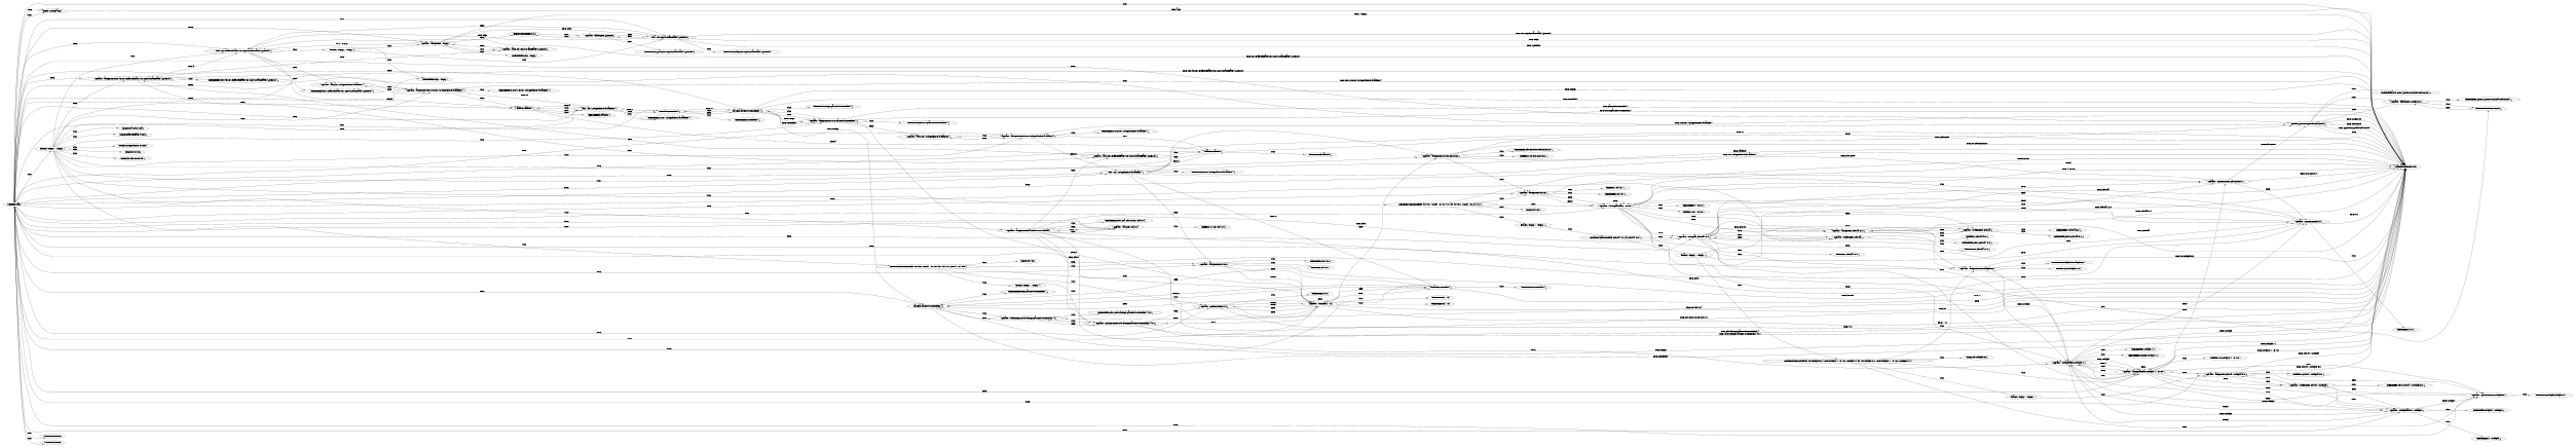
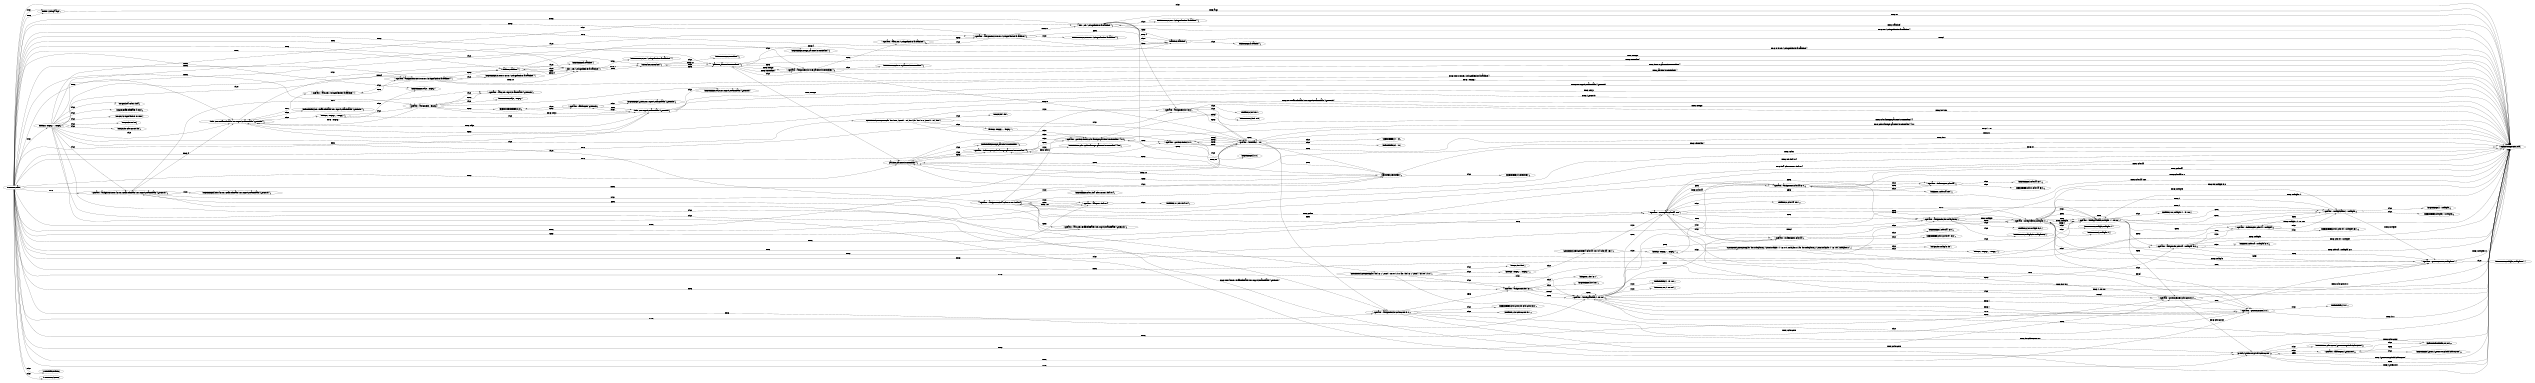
  digraph {
    rankdir=LR
    n1 [label=<(METHOD,main)<SUB>1</SUB>>]
    n2 [label=<(PARAM,String[] args)<SUB>1</SUB>>]
    n3 [label=<(BLOCK,&lt;empty&gt;,&lt;empty&gt;)<SUB>1</SUB>>]
    n4 [label=<(&lt;operator&gt;.alloc,new int[101])>]
    n5 [label=<(&lt;operator&gt;.assignment,ANY f = new BufferedReader(new InputStreamReader(System.in)))<SUB>3</SUB>>]
    n6 [label=<(&lt;init&gt;,new BufferedReader(new InputStreamReader(System.in)))<SUB>3</SUB>>]
    n7 [label=<(&lt;operator&gt;.assignment,&lt;empty&gt;)>]
    n8 [label=<(&lt;init&gt;,new InputStreamReader(System.in))<SUB>3</SUB>>]
    n9 [label=<(IDENTIFIER,$obj0,&lt;empty&gt;)>]
    n10 [label=<(&lt;operator&gt;.assignment,ANY st = new StringTokenizer(f.readLine()))<SUB>4</SUB>>]
    n11 [label=<(&lt;init&gt;,new StringTokenizer(f.readLine()))<SUB>4</SUB>>]
    n12 [label=<(readLine,readLine())<SUB>4</SUB>>]
    n13 [label=<(parseInt,parseInt(st.nextToken()))<SUB>5</SUB>>]
    n14 [label=<(nextToken,nextToken())<SUB>5</SUB>>]
    n15 [label=<(&lt;operator&gt;.assignment,st = new StringTokenizer(f.readLine()))<SUB>6</SUB>>]
    n16 [label=<(&lt;init&gt;,new StringTokenizer(f.readLine()))<SUB>6</SUB>>]
    n17 [label=<(readLine,readLine())<SUB>6</SUB>>]
    n18 [label=<(&lt;operator&gt;.assignment,int i = 0)<SUB>7</SUB>>]
    n19 [label=<(&lt;operator&gt;.lessThan,i &lt; N)<SUB>7</SUB>>]
    n20 [label=<(&lt;operator&gt;.postIncrement,i++)<SUB>7</SUB>>]
    n21 [label=<(parseInt,parseInt(st.nextToken()))<SUB>8</SUB>>]
    n22 [label=<(nextToken,nextToken())<SUB>8</SUB>>]
    n23 [label=<(&lt;operator&gt;.assignment,int colorCount = 0)<SUB>10</SUB>>]
    n24 [label=<(&lt;operator&gt;.assignment,int i = 1)<SUB>11</SUB>>]
    n25 [label=<(&lt;operator&gt;.lessEqualsThan,i &lt;= 100)<SUB>11</SUB>>]
    n26 [label=<(&lt;operator&gt;.postIncrement,i++)<SUB>11</SUB>>]
    n27 [label=<(&lt;operator&gt;.notEquals,colors[i] != 0)<SUB>12</SUB>>]
    n28 [label=<(&lt;operator&gt;.assignment,colors[i] = 0)<SUB>13</SUB>>]
    n29 [label=<(&lt;operator&gt;.assignment,int multiple = 2)<SUB>14</SUB>>]
    n30 [label=<(&lt;operator&gt;.lessEqualsThan,multiple * i &lt;= 100)<SUB>14</SUB>>]
    n31 [label=<(&lt;operator&gt;.postIncrement,multiple++)<SUB>14</SUB>>]
    n32 [label=<(&lt;operator&gt;.assignment,colors[i * multiple] = 0)<SUB>15</SUB>>]
    n33 [label=<(&lt;operator&gt;.multiplication,i * multiple)<SUB>15</SUB>>]
    n34 [label=<(&lt;operator&gt;.postIncrement,colorCount++)<SUB>17</SUB>>]
    n35 [label=<(println,System.out.println(colorCount))<SUB>20</SUB>>]
    n36 [label=<(MODIFIER,PUBLIC)>]
    n37 [label=<(MODIFIER,STATIC)>]
    n38 [label=<(METHOD_RETURN,void)<SUB>1</SUB>>]
    n39 [label=<(LOCAL,int[] colors: int[])<SUB>2</SUB>>]
    n40 [label=<(&lt;operator&gt;.assignment,int[] colors = new int[101])<SUB>2</SUB>>]
    n41 [label=<(LOCAL,BufferedReader f: ANY)<SUB>3</SUB>>]
    n42 [label=<(LOCAL,StringTokenizer st: ANY)<SUB>4</SUB>>]
    n43 [label=<(LOCAL,int N: int)<SUB>5</SUB>>]
    n44 [label=<(&lt;operator&gt;.assignment,int N = parseInt(st.nextToken()))<SUB>5</SUB>>]
    n45 [label=<(CONTROL_STRUCTURE,for (int i = 0; Some(i &lt; N); i++),for (int i = 0; Some(i &lt; N); i++))<SUB>7</SUB>>]
    n46 [label=<(LOCAL,int colorCount: int)<SUB>10</SUB>>]
    n47 [label=<(CONTROL_STRUCTURE,for (int i = 1; Some(i &lt;= 100); i++),for (int i = 1; Some(i &lt;= 100); i++))<SUB>11</SUB>>]
    n48 [label=<(LITERAL,101,new int[101])<SUB>2</SUB>>]
    n49 [label=<(&lt;operator&gt;.alloc,new BufferedReader(new InputStreamReader(System.in)))<SUB>3</SUB>>]
    n50 [label=<(IDENTIFIER,f,ANY f = new BufferedReader(new InputStreamReader(System.in)))<SUB>3</SUB>>]
    n51 [label=<(&lt;operator&gt;.alloc,new InputStreamReader(System.in))<SUB>3</SUB>>]
    n52 [label=<(IDENTIFIER,f,new BufferedReader(new InputStreamReader(System.in)))<SUB>3</SUB>>]
    n53 [label=<(BLOCK,&lt;empty&gt;,&lt;empty&gt;)<SUB>3</SUB>>]
    n54 [label=<(&lt;operator&gt;.alloc,new StringTokenizer(f.readLine()))<SUB>4</SUB>>]
    n55 [label=<(IDENTIFIER,$obj0,&lt;empty&gt;)>]
    n56 [label=<(FIELD_IDENTIFIER,in,in)<SUB>3</SUB>>]
    n57 [label=<(IDENTIFIER,$obj0,new InputStreamReader(System.in))>]
    n58 [label=<(&lt;operator&gt;.fieldAccess,System.in)<SUB>3</SUB>>]
    n59 [label=<(IDENTIFIER,st,ANY st = new StringTokenizer(f.readLine()))<SUB>4</SUB>>]
    n60 [label=<(IDENTIFIER,st,new StringTokenizer(f.readLine()))<SUB>4</SUB>>]
    n61 [label=<(IDENTIFIER,f,readLine())<SUB>4</SUB>>]
    n62 [label=<(IDENTIFIER,Integer,parseInt(st.nextToken()))<SUB>5</SUB>>]
    n63 [label=<(IDENTIFIER,st,nextToken())<SUB>5</SUB>>]
    n64 [label=<(&lt;operator&gt;.alloc,new StringTokenizer(f.readLine()))<SUB>6</SUB>>]
    n65 [label=<(IDENTIFIER,st,st = new StringTokenizer(f.readLine()))<SUB>6</SUB>>]
    n66 [label=<(IDENTIFIER,st,new StringTokenizer(f.readLine()))<SUB>6</SUB>>]
    n67 [label=<(IDENTIFIER,f,readLine())<SUB>6</SUB>>]
    n68 [label=<(IDENTIFIER,i,int i = 0)<SUB>7</SUB>>]
    n69 [label=<(LITERAL,0,int i = 0)<SUB>7</SUB>>]
    n70 [label=<(&lt;operator&gt;.postIncrement,colors[Integer.parseInt(st.nextToken())]++)<SUB>8</SUB>>]
    n71 [label=<(IDENTIFIER,i,i &lt; N)<SUB>7</SUB>>]
    n72 [label=<(IDENTIFIER,N,i &lt; N)<SUB>7</SUB>>]
    n73 [label=<(&lt;operator&gt;.indexAccess,colors[Integer.parseInt(st.nextToken())])<SUB>8</SUB>>]
    n74 [label=<(IDENTIFIER,i,i++)<SUB>7</SUB>>]
    n75 [label=<(IDENTIFIER,Integer,parseInt(st.nextToken()))<SUB>8</SUB>>]
    n76 [label=<(IDENTIFIER,st,nextToken())<SUB>8</SUB>>]
    n77 [label=<(IDENTIFIER,colorCount,int colorCount = 0)<SUB>10</SUB>>]
    n78 [label=<(LITERAL,0,int colorCount = 0)<SUB>10</SUB>>]
    n79 [label=<(IDENTIFIER,i,int i = 1)<SUB>11</SUB>>]
    n80 [label=<(LITERAL,1,int i = 1)<SUB>11</SUB>>]
    n81 [label=<(&lt;operator&gt;.multiplication,multiple * i)<SUB>14</SUB>>]
    n82 [label=<(IDENTIFIER,i,i &lt;= 100)<SUB>11</SUB>>]
    n83 [label=<(LITERAL,100,i &lt;= 100)<SUB>11</SUB>>]
    n84 [label=<(&lt;operator&gt;.indexAccess,colors[i])<SUB>12</SUB>>]
    n85 [label=<(FIELD_IDENTIFIER,out,out)<SUB>20</SUB>>]
    n86 [label=<(IDENTIFIER,i,i++)<SUB>11</SUB>>]
    n87 [label=<(LITERAL,0,colors[i] != 0)<SUB>12</SUB>>]
    n88 [label=<(&lt;operator&gt;.indexAccess,colors[i])<SUB>13</SUB>>]
    n89 [label=<(LITERAL,0,colors[i] = 0)<SUB>13</SUB>>]
    n90 [label=<(IDENTIFIER,multiple,int multiple = 2)<SUB>14</SUB>>]
    n91 [label=<(LITERAL,2,int multiple = 2)<SUB>14</SUB>>]
    n92 [label=<(LITERAL,100,multiple * i &lt;= 100)<SUB>14</SUB>>]
    n93 [label=<(&lt;operator&gt;.indexAccess,colors[i * multiple])<SUB>15</SUB>>]
    n94 [label=<(IDENTIFIER,multiple,multiple * i)<SUB>14</SUB>>]
    n95 [label=<(IDENTIFIER,i,multiple * i)<SUB>14</SUB>>]
    n96 [label=<(IDENTIFIER,multiple,multiple++)<SUB>14</SUB>>]
    n97 [label=<(LITERAL,0,colors[i * multiple] = 0)<SUB>15</SUB>>]
    n98 [label=<(IDENTIFIER,i,i * multiple)<SUB>15</SUB>>]
    n99 [label=<(IDENTIFIER,multiple,i * multiple)<SUB>15</SUB>>]
    n100 [label=<(&lt;operator&gt;.fieldAccess,System.out)<SUB>20</SUB>>]
    n101 [label=<(IDENTIFIER,colorCount,System.out.println(colorCount))<SUB>20</SUB>>]
    n102 [label=<(IDENTIFIER,colors,int[] colors = new int[101])<SUB>2</SUB>>]
    n103 [label=<(IDENTIFIER,N,int N = parseInt(st.nextToken()))<SUB>5</SUB>>]
    n104 [label=<(LOCAL,int i: int)<SUB>7</SUB>>]
    n105 [label=<(BLOCK,&lt;empty&gt;,&lt;empty&gt;)<SUB>7</SUB>>]
    n106 [label=<(LOCAL,int i: int)<SUB>11</SUB>>]
    n107 [label=<(BLOCK,&lt;empty&gt;,&lt;empty&gt;)<SUB>11</SUB>>]
    n108 [label=<(IDENTIFIER,System,new InputStreamReader(System.in))<SUB>3</SUB>>]
    n109 [label=<(IDENTIFIER,colors,colors[Integer.parseInt(st.nextToken())]++)<SUB>8</SUB>>]
    n110 [label=<(CONTROL_STRUCTURE,if (colors[i] != 0),if (colors[i] != 0))<SUB>12</SUB>>]
    n111 [label=<(IDENTIFIER,colors,colors[i] != 0)<SUB>12</SUB>>]
    n112 [label=<(IDENTIFIER,i,colors[i] != 0)<SUB>12</SUB>>]
    n113 [label=<(BLOCK,&lt;empty&gt;,&lt;empty&gt;)<SUB>12</SUB>>]
    n114 [label=<(CONTROL_STRUCTURE,for (int multiple = 2; Some(multiple * i &lt;= 100); multiple++),for (int multiple = 2; Some(multiple * i &lt;= 100); multiple++))<SUB>14</SUB>>]
    n115 [label=<(IDENTIFIER,colors,colors[i] = 0)<SUB>13</SUB>>]
    n116 [label=<(IDENTIFIER,i,colors[i] = 0)<SUB>13</SUB>>]
    n117 [label=<(LOCAL,int multiple: int)<SUB>14</SUB>>]
    n118 [label=<(BLOCK,&lt;empty&gt;,&lt;empty&gt;)<SUB>14</SUB>>]
    n119 [label=<(IDENTIFIER,colors,colors[i * multiple] = 0)<SUB>15</SUB>>]
    n120 [label=<(IDENTIFIER,System,System.out.println(colorCount))<SUB>20</SUB>>]
    n1 -> n2 [label="AST: "]
    n1 -> n2 [label="DDG: "]
    n1 -> n3 [label="AST: "]
    n1 -> n4 [label="CFG: "]
    n1 -> n4 [label="DDG: "]
    n1 -> n5 [label="DDG: "]
    n1 -> n6 [label="DDG: "]
    n1 -> n7 [label="DDG: "]
    n1 -> n8 [label="DDG: "]
    n1 -> n9 [label="DDG: "]
    n1 -> n10 [label="DDG: "]
    n1 -> n11 [label="DDG: "]
    n1 -> n12 [label="DDG: "]
    n1 -> n13 [label="DDG: "]
    n1 -> n14 [label="DDG: "]
    n1 -> n15 [label="DDG: "]
    n1 -> n16 [label="DDG: "]
    n1 -> n17 [label="DDG: "]
    n1 -> n18 [label="DDG: "]
    n1 -> n19 [label="DDG: "]
    n1 -> n20 [label="DDG: "]
    n1 -> n21 [label="DDG: "]
    n1 -> n22 [label="DDG: "]
    n1 -> n23 [label="DDG: "]
    n1 -> n24 [label="DDG: "]
    n1 -> n25 [label="DDG: "]
    n1 -> n26 [label="DDG: "]
    n1 -> n27 [label="DDG: "]
    n1 -> n28 [label="DDG: "]
    n1 -> n29 [label="DDG: "]
    n1 -> n30 [label="DDG: "]
    n1 -> n31 [label="DDG: "]
    n1 -> n32 [label="DDG: "]
    n1 -> n33 [label="DDG: "]
    n1 -> n34 [label="DDG: "]
    n1 -> n35 [label="DDG: "]
    n1 -> n36 [label="AST: "]
    n1 -> n37 [label="AST: "]
    n1 -> n38 [label="AST: "]
    n2 -> n38 [label="DDG: args"]
    n3 -> n5 [label="AST: "]
    n3 -> n6 [label="AST: "]
    n3 -> n10 [label="AST: "]
    n3 -> n11 [label="AST: "]
    n3 -> n15 [label="AST: "]
    n3 -> n16 [label="AST: "]
    n3 -> n23 [label="AST: "]
    n3 -> n35 [label="AST: "]
    n3 -> n39 [label="AST: "]
    n3 -> n40 [label="AST: "]
    n3 -> n41 [label="AST: "]
    n3 -> n42 [label="AST: "]
    n3 -> n43 [label="AST: "]
    n3 -> n44 [label="AST: "]
    n3 -> n45 [label="AST: "]
    n3 -> n46 [label="AST: "]
    n3 -> n47 [label="AST: "]
    n4 -> n40 [label="CFG: "]
    n4 -> n40 [label="DDG: 101"]
    n4 -> n48 [label="AST: "]
    n5 -> n6 [label="DDG: f"]
    n5 -> n38 [label="DDG: ANY f = new BufferedReader(new InputStreamReader(System.in))"]
    n5 -> n49 [label="AST: "]
    n5 -> n50 [label="AST: "]
    n5 -> n51 [label="CFG: "]
    n6 -> n12 [label="DDG: f"]
    n6 -> n38 [label="DDG: new BufferedReader(new InputStreamReader(System.in))"]
    n6 -> n52 [label="AST: "]
    n6 -> n53 [label="AST: "]
    n6 -> n54 [label="CFG: "]
    n7 -> n6 [label="DDG: &lt;empty&gt;"]
    n7 -> n8 [label="DDG: $obj0"]
    n7 -> n38 [label="DDG: &lt;empty&gt;"]
    n7 -> n51 [label="AST: "]
    n7 -> n55 [label="AST: "]
    n7 -> n56 [label="CFG: "]
    n8 -> n6 [label="CFG: "]
    n8 -> n6 [label="DDG: $obj0"]
    n8 -> n38 [label="DDG: $obj0"]
    n8 -> n38 [label="DDG: System.in"]
    n8 -> n38 [label="DDG: new InputStreamReader(System.in)"]
    n8 -> n57 [label="AST: "]
    n8 -> n58 [label="AST: "]
    n10 -> n11 [label="DDG: st"]
    n10 -> n12 [label="CFG: "]
    n10 -> n38 [label="DDG: ANY st = new StringTokenizer(f.readLine())"]
    n10 -> n54 [label="AST: "]
    n10 -> n59 [label="AST: "]
    n11 -> n12 [label="AST: "]
    n11 -> n14 [label="CFG: "]
    n11 -> n14 [label="DDG: st"]
    n11 -> n60 [label="AST: "]
    n12 -> n11 [label="CFG: "]
    n12 -> n11 [label="DDG: f"]
    n12 -> n17 [label="DDG: f"]
    n12 -> n61 [label="AST: "]
    n13 -> n14 [label="AST: "]
    n13 -> n21 [label="DDG: Integer"]
    n13 -> n38 [label="DDG: Integer"]
    n13 -> n38 [label="DDG: nextToken()"]
    n13 -> n44 [label="CFG: "]
    n13 -> n44 [label="DDG: Integer"]
    n13 -> n44 [label="DDG: nextToken()"]
    n13 -> n62 [label="AST: "]
    n14 -> n13 [label="CFG: "]
    n14 -> n13 [label="DDG: st"]
    n14 -> n63 [label="AST: "]
    n15 -> n16 [label="DDG: st"]
    n15 -> n17 [label="CFG: "]
    n15 -> n38 [label="DDG: st = new StringTokenizer(f.readLine())"]
    n15 -> n64 [label="AST: "]
    n15 -> n65 [label="AST: "]
    n16 -> n17 [label="AST: "]
    n16 -> n18 [label="CFG: "]
    n16 -> n22 [label="DDG: st"]
    n16 -> n38 [label="DDG: st"]
    n16 -> n38 [label="DDG: readLine()"]
    n16 -> n38 [label="DDG: new StringTokenizer(f.readLine())"]
    n16 -> n66 [label="AST: "]
    n17 -> n16 [label="CFG: "]
    n17 -> n16 [label="DDG: f"]
    n17 -> n38 [label="DDG: f"]
    n17 -> n67 [label="AST: "]
    n18 -> n19 [label="CFG: "]
    n18 -> n19 [label="DDG: i"]
    n18 -> n38 [label="DDG: int i = 0"]
    n18 -> n68 [label="AST: "]
    n18 -> n69 [label="AST: "]
    n19 -> n19 [label="CDG: "]
    n19 -> n20 [label="DDG: i"]
    n19 -> n20 [label="CDG: "]
    n19 -> n21 [label="CDG: "]
    n19 -> n22 [label="CFG: "]
    n19 -> n22 [label="CDG: "]
    n19 -> n23 [label="CFG: "]
    n19 -> n38 [label="DDG: N"]
    n19 -> n38 [label="DDG: i &lt; N"]
    n19 -> n70 [label="CDG: "]
    n19 -> n71 [label="AST: "]
    n19 -> n72 [label="AST: "]
    n19 -> n73 [label="CDG: "]
    n20 -> n19 [label="CFG: "]
    n20 -> n19 [label="DDG: i"]
    n20 -> n38 [label="DDG: i++"]
    n20 -> n74 [label="AST: "]
    n21 -> n22 [label="AST: "]
    n21 -> n38 [label="DDG: Integer"]
    n21 -> n38 [label="DDG: nextToken()"]
    n21 -> n73 [label="CFG: "]
    n21 -> n75 [label="AST: "]
    n22 -> n21 [label="CFG: "]
    n22 -> n21 [label="DDG: st"]
    n22 -> n38 [label="DDG: st"]
    n22 -> n76 [label="AST: "]
    n23 -> n24 [label="CFG: "]
    n23 -> n34 [label="DDG: colorCount"]
    n23 -> n35 [label="DDG: colorCount"]
    n23 -> n38 [label="DDG: int colorCount = 0"]
    n23 -> n77 [label="AST: "]
    n23 -> n78 [label="AST: "]
    n24 -> n25 [label="CFG: "]
    n24 -> n25 [label="DDG: i"]
    n24 -> n38 [label="DDG: int i = 1"]
    n24 -> n79 [label="AST: "]
    n24 -> n80 [label="AST: "]
    n25 -> n25 [label="CDG: "]
    n25 -> n26 [label="DDG: i"]
    n25 -> n26 [label="CDG: "]
    n25 -> n27 [label="CDG: "]
    n25 -> n38 [label="DDG: i"]
    n25 -> n38 [label="DDG: i &lt;= 100"]
    n25 -> n81 [label="DDG: i"]
    n25 -> n82 [label="AST: "]
    n25 -> n83 [label="AST: "]
    n25 -> n84 [label="CFG: "]
    n25 -> n84 [label="CDG: "]
    n25 -> n85 [label="CFG: "]
    n26 -> n25 [label="CFG: "]
    n26 -> n25 [label="DDG: i"]
    n26 -> n38 [label="DDG: i++"]
    n26 -> n86 [label="AST: "]
    n27 -> n26 [label="CFG: "]
    n27 -> n28 [label="CDG: "]
    n27 -> n29 [label="CDG: "]
    n27 -> n30 [label="CDG: "]
    n27 -> n34 [label="CDG: "]
    n27 -> n38 [label="DDG: colors[i]"]
    n27 -> n38 [label="DDG: colors[i] != 0"]
    n27 -> n81 [label="CDG: "]
    n27 -> n84 [label="AST: "]
    n27 -> n87 [label="AST: "]
    n27 -> n88 [label="CFG: "]
    n27 -> n88 [label="CDG: "]
    n28 -> n27 [label="DDG: colors[i]"]
    n28 -> n29 [label="CFG: "]
    n28 -> n38 [label="DDG: colors[i]"]
    n28 -> n38 [label="DDG: colors[i] = 0"]
    n28 -> n88 [label="AST: "]
    n28 -> n89 [label="AST: "]
    n29 -> n38 [label="DDG: int multiple = 2"]
    n29 -> n81 [label="CFG: "]
    n29 -> n81 [label="DDG: multiple"]
    n29 -> n90 [label="AST: "]
    n29 -> n91 [label="AST: "]
    n30 -> n30 [label="CDG: "]
    n30 -> n31 [label="CDG: "]
    n30 -> n32 [label="CDG: "]
    n30 -> n33 [label="CFG: "]
    n30 -> n33 [label="CDG: "]
    n30 -> n34 [label="CFG: "]
    n30 -> n38 [label="DDG: multiple * i"]
    n30 -> n38 [label="DDG: multiple * i &lt;= 100"]
    n30 -> n81 [label="AST: "]
    n30 -> n81 [label="CDG: "]
    n30 -> n92 [label="AST: "]
    n30 -> n93 [label="CDG: "]
+   n31 -> n38 [label="DDG: multiple++"]
    n31 -> n81 [label="CFG: "]
    n31 -> n81 [label="DDG: multiple"]
    n31 -> n96 [label="AST: "]
    n32 -> n31 [label="CFG: "]
    n32 -> n38 [label="DDG: colors[i * multiple]"]
    n32 -> n38 [label="DDG: colors[i * multiple] = 0"]
    n32 -> n93 [label="AST: "]
    n32 -> n97 [label="AST: "]
    n33 -> n31 [label="DDG: multiple"]
    n33 -> n81 [label="DDG: i"]
    n33 -> n93 [label="CFG: "]
    n33 -> n98 [label="AST: "]
    n33 -> n99 [label="AST: "]
    n34 -> n26 [label="CFG: "]
    n34 -> n35 [label="DDG: colorCount"]
    n34 -> n38 [label="DDG: colorCount++"]
    n35 -> n38 [label="CFG: "]
    n35 -> n38 [label="DDG: System.out"]
    n35 -> n38 [label="DDG: colorCount"]
    n35 -> n38 [label="DDG: System.out.println(colorCount)"]
    n35 -> n100 [label="AST: "]
    n35 -> n101 [label="AST: "]
    n40 -> n4 [label="AST: "]
    n40 -> n27 [label="DDG: colors"]
    n40 -> n38 [label="DDG: colors"]
    n40 -> n38 [label="DDG: new int[101]"]
    n40 -> n38 [label="DDG: int[] colors = new int[101]"]
    n40 -> n49 [label="CFG: "]
    n40 -> n70 [label="DDG: colors"]
    n40 -> n81 [label="DDG: "]
    n40 -> n102 [label="AST: "]
    n44 -> n13 [label="AST: "]
    n44 -> n19 [label="DDG: N"]
    n44 -> n38 [label="DDG: parseInt(st.nextToken())"]
    n44 -> n38 [label="DDG: int N = parseInt(st.nextToken())"]
    n44 -> n64 [label="CFG: "]
    n44 -> n103 [label="AST: "]
    n45 -> n18 [label="AST: "]
    n45 -> n19 [label="AST: "]
    n45 -> n20 [label="AST: "]
    n45 -> n104 [label="AST: "]
    n45 -> n105 [label="AST: "]
    n47 -> n24 [label="AST: "]
    n47 -> n25 [label="AST: "]
    n47 -> n26 [label="AST: "]
    n47 -> n106 [label="AST: "]
    n47 -> n107 [label="AST: "]
    n49 -> n5 [label="CFG: "]
    n51 -> n7 [label="CFG: "]
    n53 -> n7 [label="AST: "]
    n53 -> n8 [label="AST: "]
    n53 -> n9 [label="AST: "]
    n54 -> n10 [label="CFG: "]
    n56 -> n58 [label="CFG: "]
    n58 -> n8 [label="CFG: "]
    n58 -> n56 [label="AST: "]
    n58 -> n108 [label="AST: "]
    n64 -> n15 [label="CFG: "]
    n70 -> n20 [label="CFG: "]
    n70 -> n38 [label="DDG: colors[Integer.parseInt(st.nextToken())]"]
    n70 -> n38 [label="DDG: colors[Integer.parseInt(st.nextToken())]++"]
    n70 -> n73 [label="AST: "]
    n73 -> n21 [label="AST: "]
    n73 -> n70 [label="CFG: "]
    n73 -> n109 [label="AST: "]
    n81 -> n26 [label="DDG: i"]
    n81 -> n30 [label="CFG: "]
    n81 -> n30 [label="DDG: multiple"]
    n81 -> n30 [label="DDG: i"]
    n81 -> n33 [label="DDG: i"]
    n81 -> n33 [label="DDG: multiple"]
    n81 -> n38 [label="DDG: multiple"]
    n81 -> n94 [label="AST: "]
    n81 -> n95 [label="AST: "]
    n84 -> n27 [label="CFG: "]
    n84 -> n111 [label="AST: "]
    n84 -> n112 [label="AST: "]
    n85 -> n100 [label="CFG: "]
    n88 -> n28 [label="CFG: "]
    n88 -> n115 [label="AST: "]
    n88 -> n116 [label="AST: "]
    n93 -> n32 [label="CFG: "]
    n93 -> n33 [label="AST: "]
    n93 -> n119 [label="AST: "]
    n100 -> n35 [label="CFG: "]
    n100 -> n85 [label="AST: "]
    n100 -> n120 [label="AST: "]
    n105 -> n70 [label="AST: "]
    n107 -> n110 [label="AST: "]
    n110 -> n27 [label="AST: "]
    n110 -> n113 [label="AST: "]
    n113 -> n28 [label="AST: "]
    n113 -> n34 [label="AST: "]
    n113 -> n114 [label="AST: "]
    n114 -> n29 [label="AST: "]
    n114 -> n30 [label="AST: "]
    n114 -> n31 [label="AST: "]
    n114 -> n117 [label="AST: "]
    n114 -> n118 [label="AST: "]
    n118 -> n32 [label="AST: "]
  }
